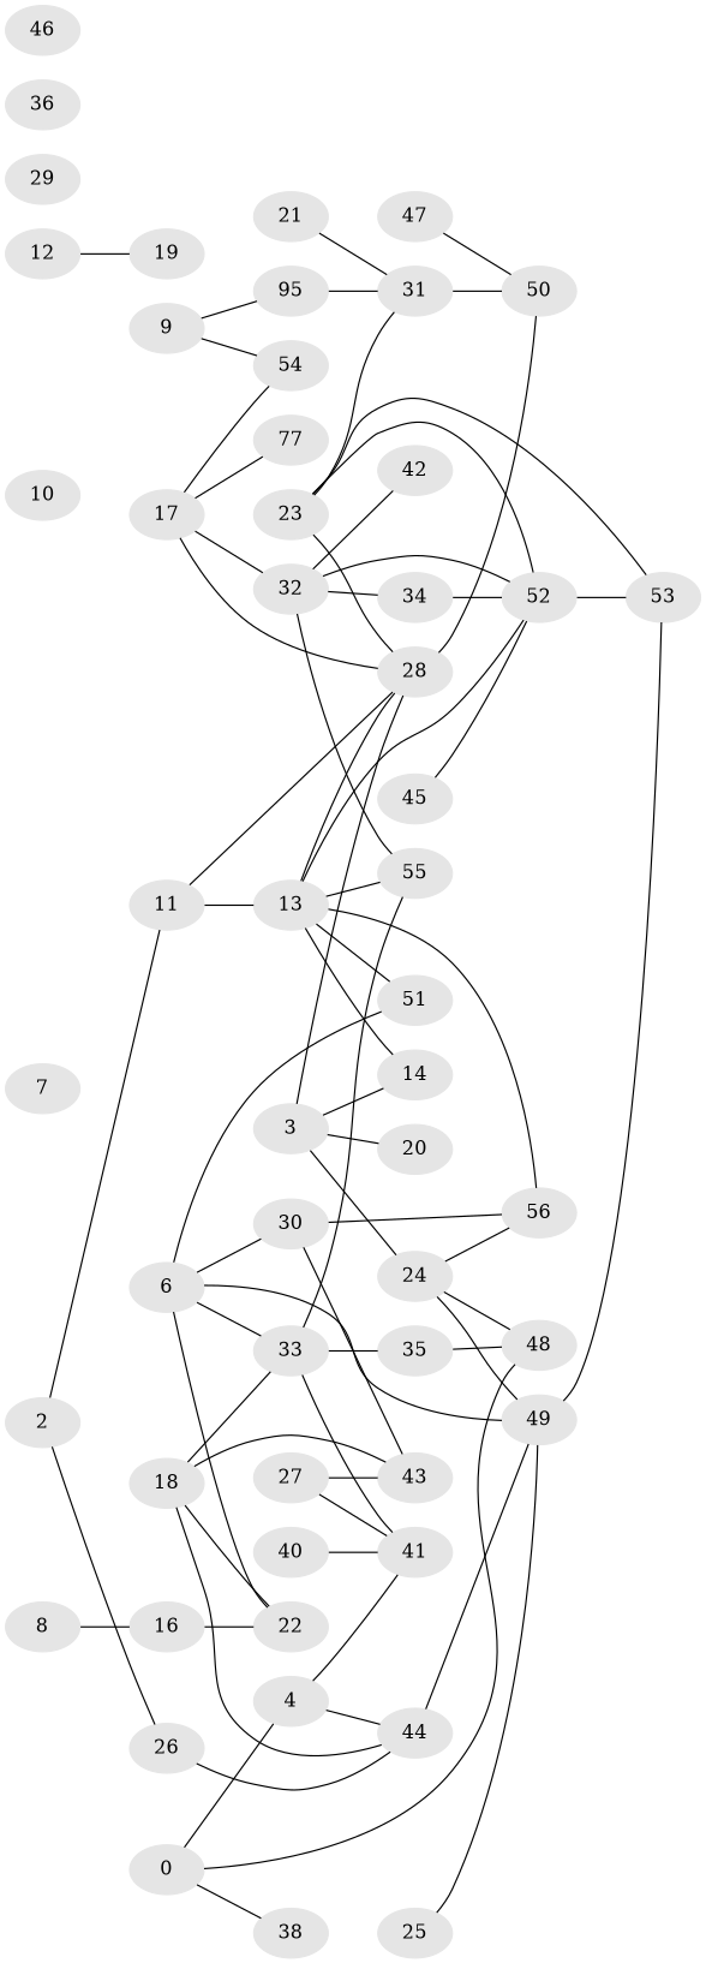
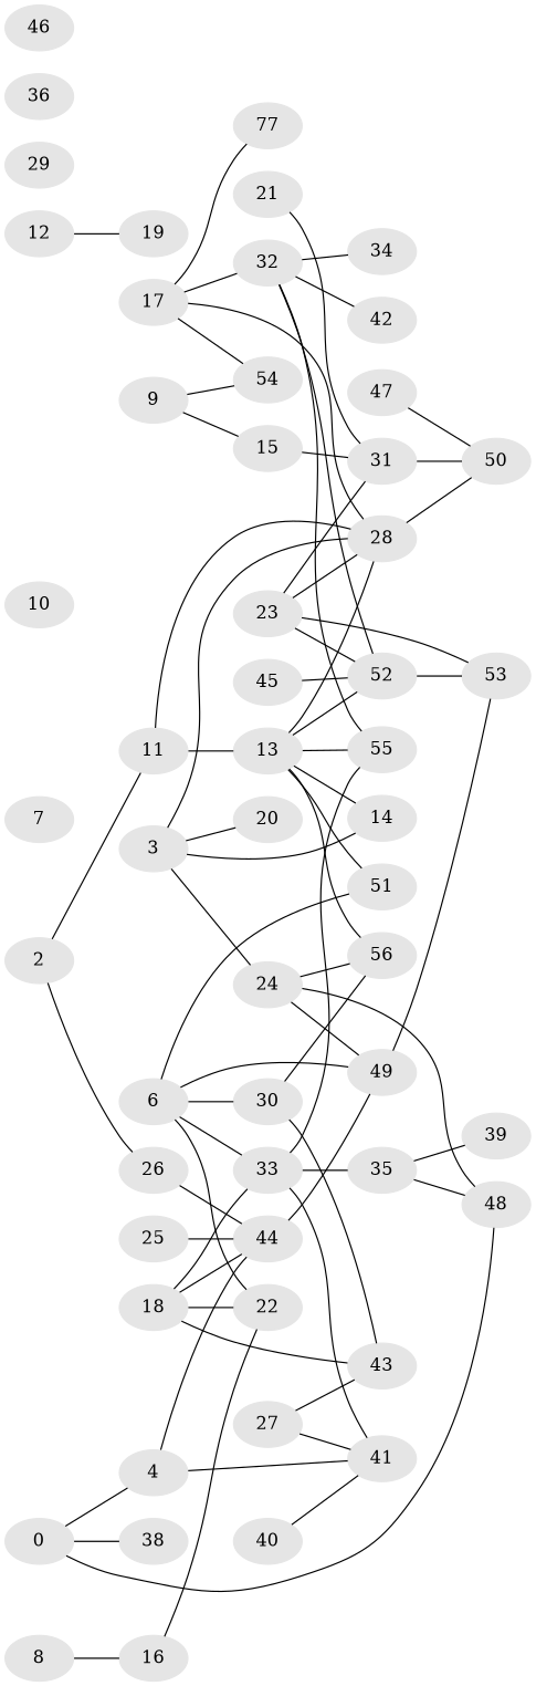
  graph {
    rankdir=LR
    node [color=gray90 style=filled]
    n1 [label=0]
    4
    38
    48
    41
    44
    2
    11
    26
    28
    13
    3
    14
    20
    24
    49
    56
    50
    53
    31
    6
    22
    30
    33
    51
    43
    55
    35
    7
    8
    16
    9
-   15 [label=95]
+   15
    54
    10
    52
    12
    19
    18
    17
    32
    n42 [label=77]
    34
    42
    21
    23
    25
    27
    29
+   39
    36
    40
    45
    46
    47
    n1 -- 4
    n1 -- 38
    n1 -- 48
    4 -- 41
    4 -- 44
    44 -- 49
    2 -- 11
    2 -- 26
    11 -- 28
    11 -- 13
    26 -- 44
    28 -- 50
    13 -- 28
    13 -- 14
    13 -- 56
    13 -- 51
    13 -- 55
    13 -- 52
    3 -- 28
    3 -- 14
    3 -- 20
    3 -- 24
    24 -- 48
    24 -- 49
    24 -- 56
    49 -- 53
    31 -- 50
    6 -- 49
    6 -- 22
    6 -- 30
    6 -- 33
    6 -- 51
    30 -- 56
    30 -- 43
    33 -- 41
    33 -- 55
    33 -- 35
    35 -- 48
+   35 -- 39
    8 -- 16
    16 -- 22
    9 -- 15
    9 -- 54
    15 -- 31
    52 -- 53
    12 -- 19
    18 -- 44
    18 -- 22
    18 -- 33
    18 -- 43
    17 -- 28
    17 -- 54
    17 -- 32
    17 -- n42
    32 -- 55
    32 -- 52
    32 -- 34
    32 -- 42
-   34 -- 52
    21 -- 31
    23 -- 28
    23 -- 53
    23 -- 31
    23 -- 52
-   25 -- 49
+   25 -- 44
    27 -- 41
    27 -- 43
    40 -- 41
    45 -- 52
    47 -- 50
  }
